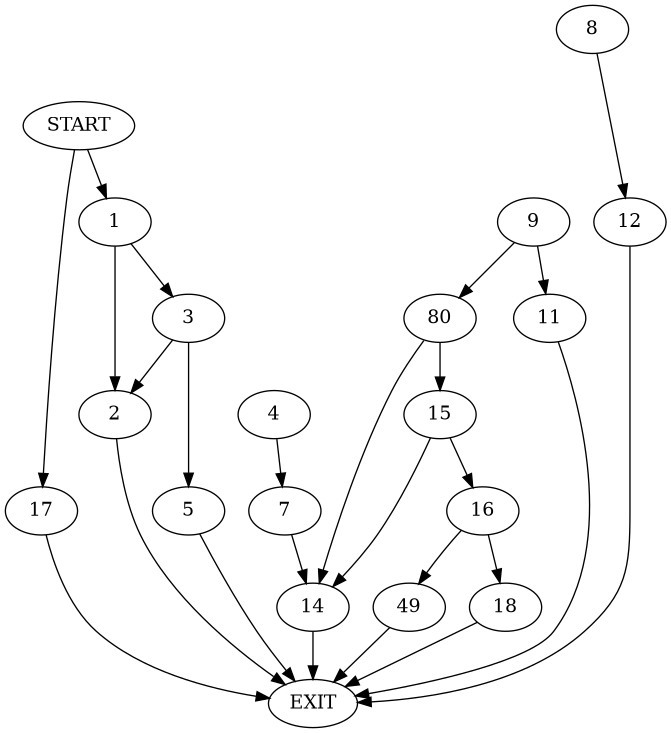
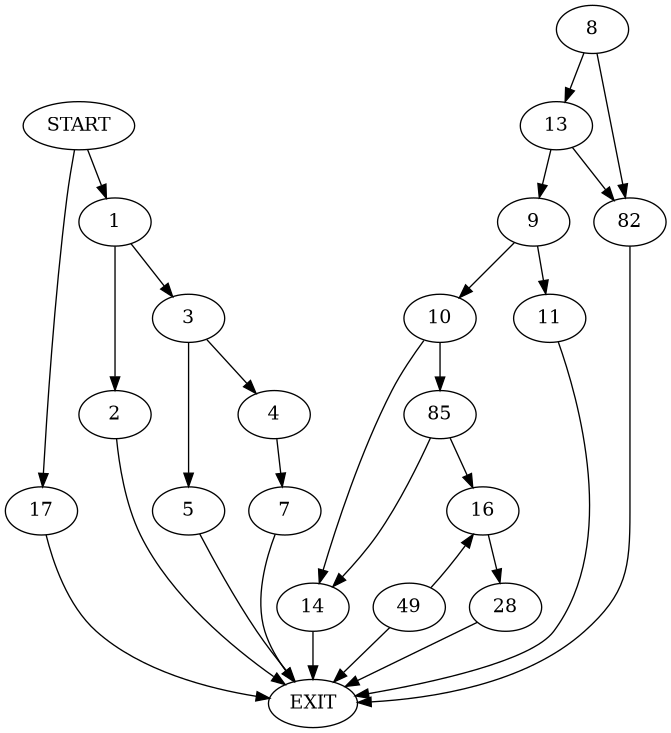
  digraph {
    n1 [label=START]
    1
    17
    2
    3
    n6 [label=EXIT]
    4
    5
    7
    8
-   12
+   12 [label=82]
+   13
    9
-   10 [label=80]
+   10
    11
    14
-   15
+   15 [label=85]
    16
-   18
+   18 [label=28]
    n20 [label=49]
    n1 -> 1
    n1 -> 17
    1 -> 2
    1 -> 3
    17 -> n6
    2 -> n6
-   3 -> 2
+   3 -> 4
    3 -> 5
    4 -> 7
    5 -> n6
-   7 -> 14
+   7 -> n6
    8 -> 12
+   8 -> 13
    12 -> n6
+   13 -> 12
+   13 -> 9
    9 -> 10
    9 -> 11
    10 -> 14
    10 -> 15
    11 -> n6
    14 -> n6
    15 -> 14
    15 -> 16
    16 -> 18
-   16 -> n20
+   n20 -> 16
    18 -> n6
    n20 -> n6
  }
